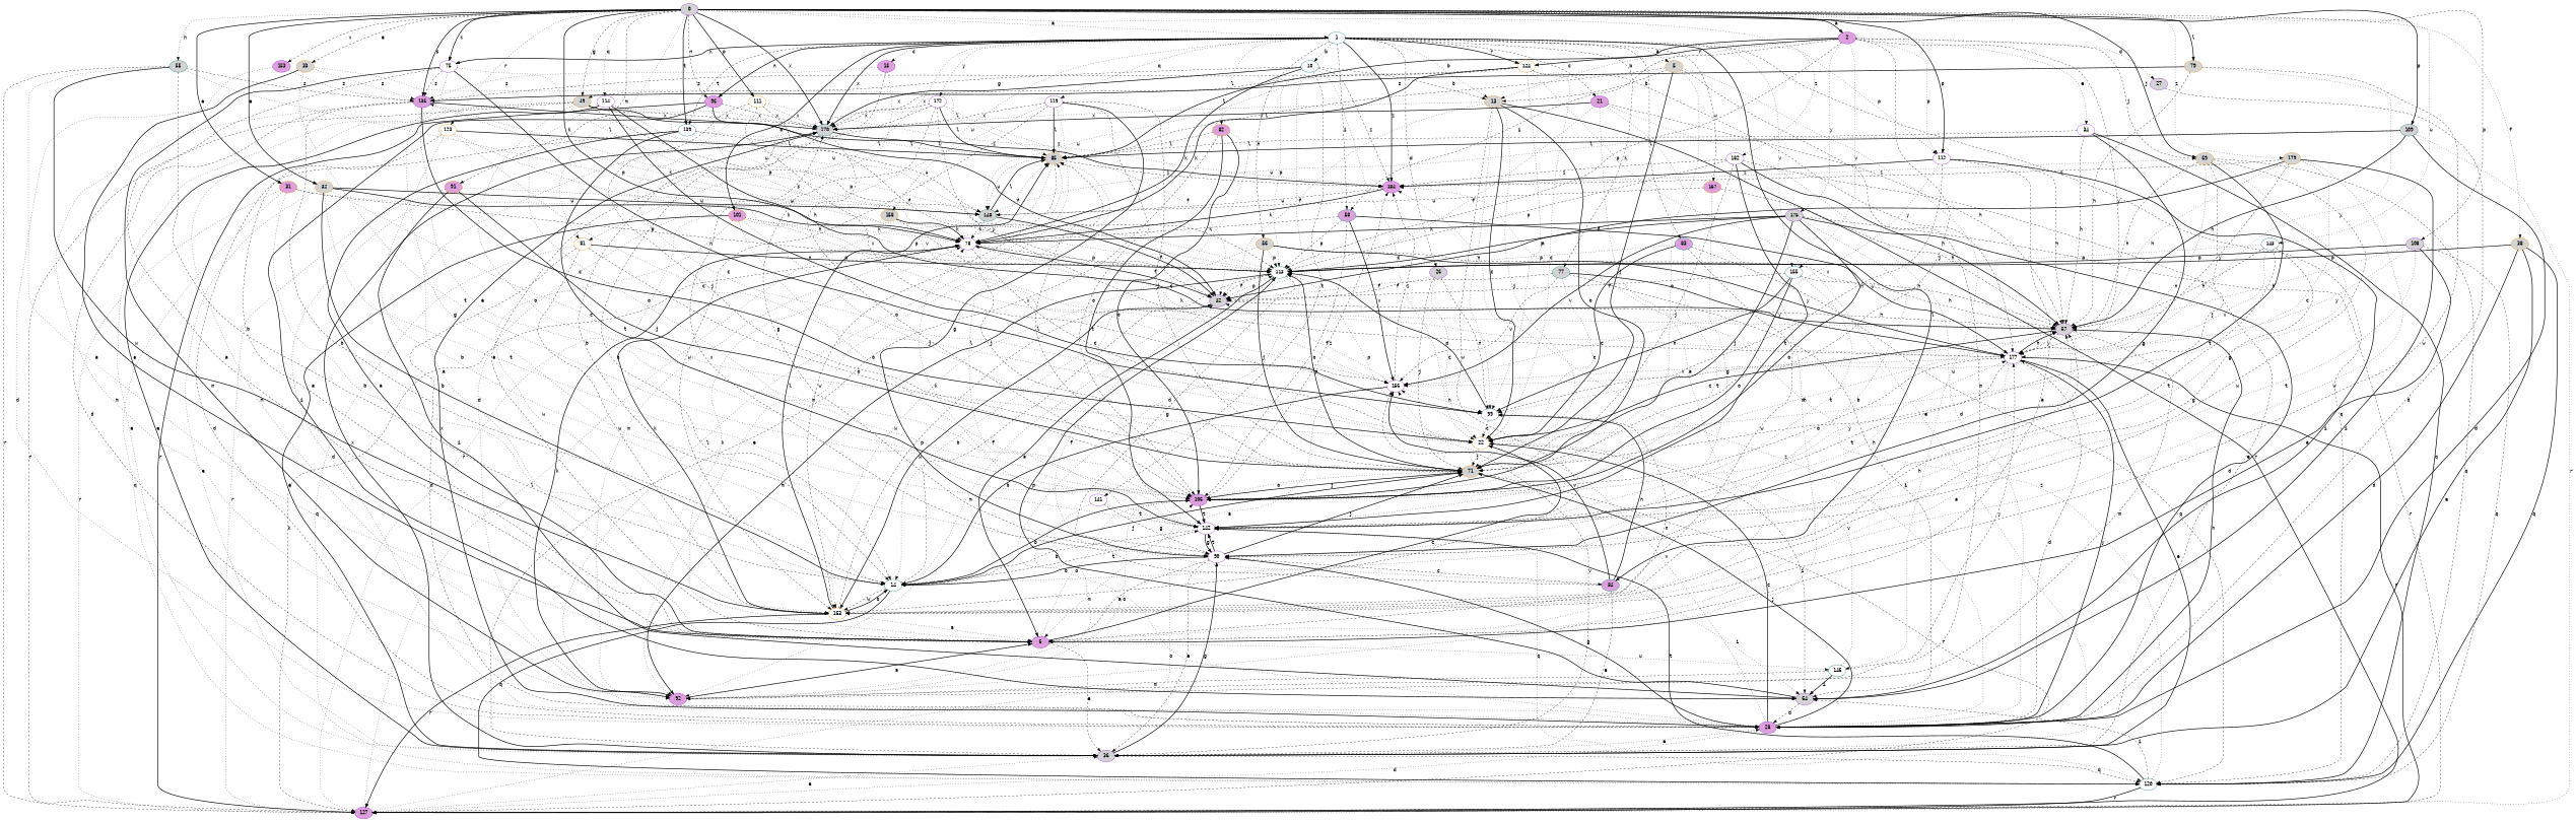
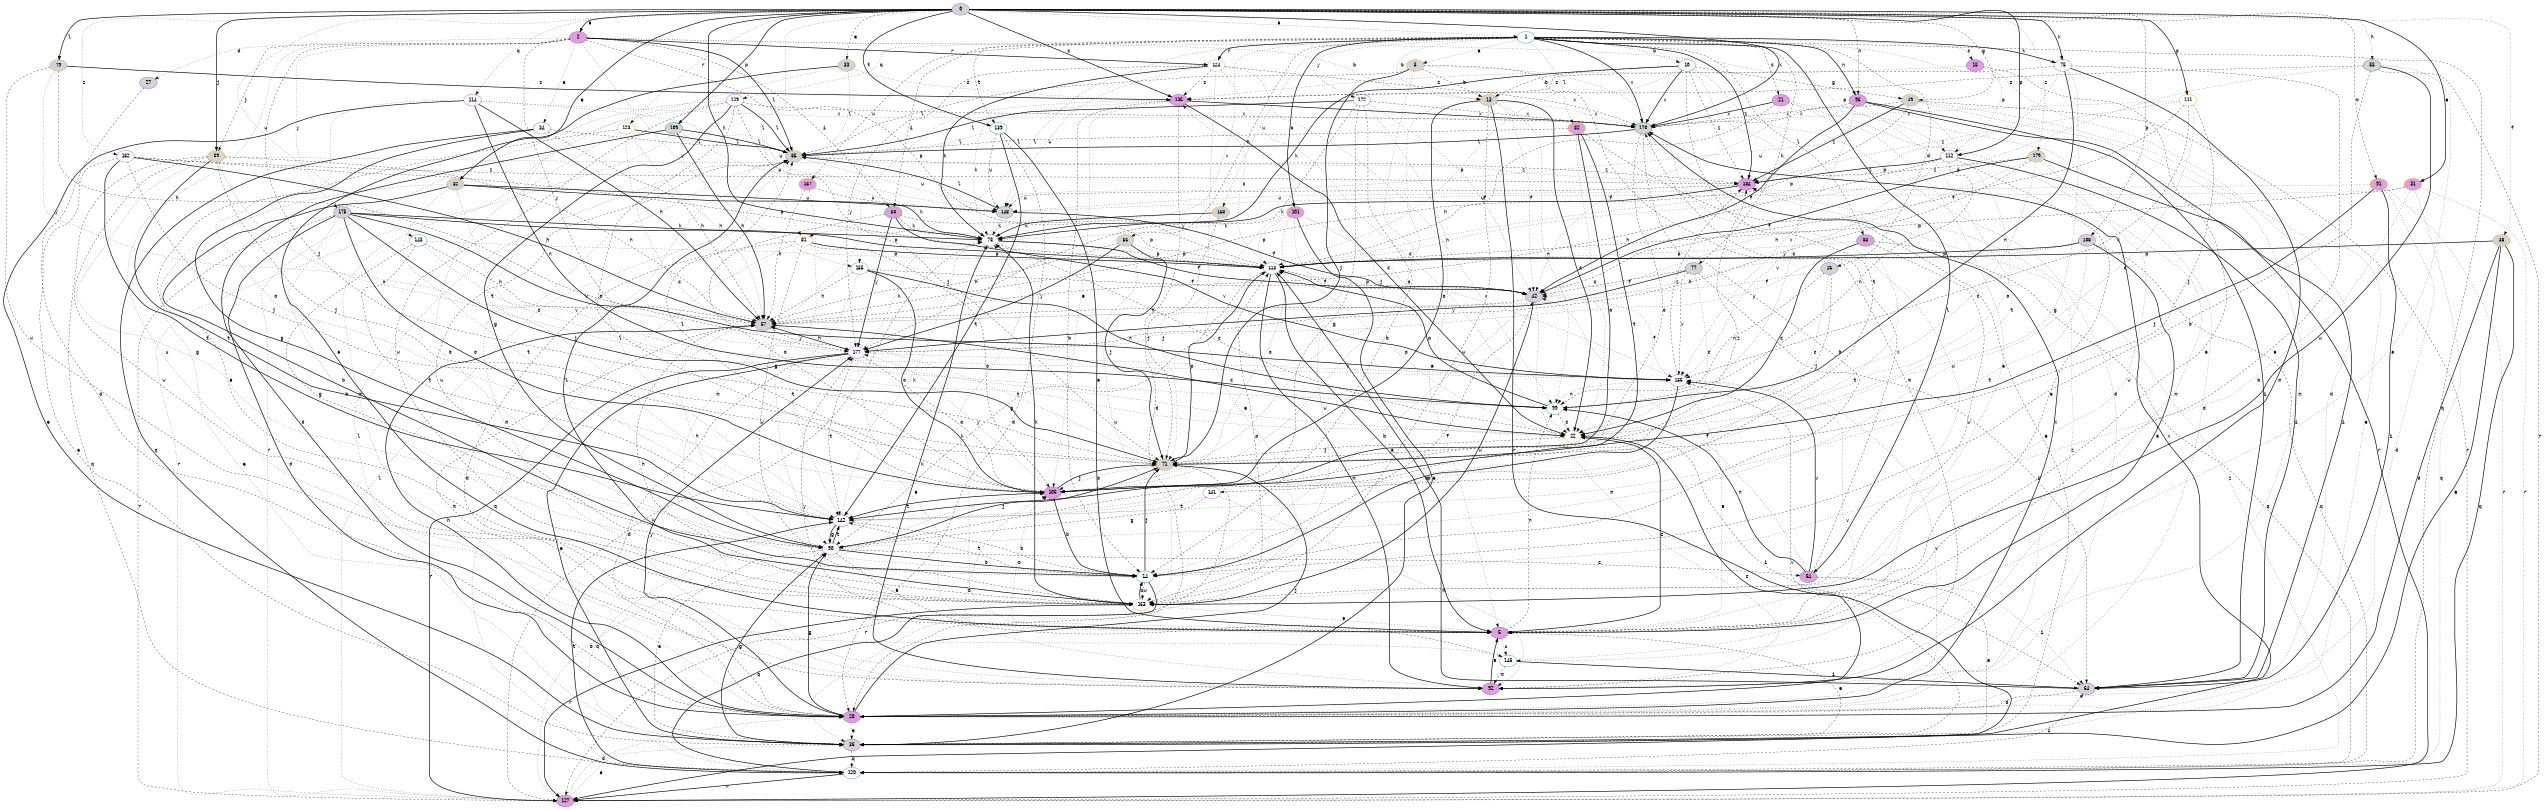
  strict digraph {
    fontname="DejaVu Sans Mono"
    node [color=purple fillcolor=white fontname="DejaVu Sans Mono" style=filled]
    edge [fontname="DejaVu Sans Mono" style=dotted]
    0 [fillcolor=lightgrey]
    1 [color=teal]
    2 [fillcolor=plum]
    31 [color=darkorange fillcolor=plum]
    32 [color=darkorange fillcolor=lightgrey]
    33 [color=darkorange fillcolor=lightgrey]
    38 [color=darkorange fillcolor=lightgrey]
    49 [color=darkorange fillcolor=lightgrey]
    55 [color=teal fillcolor=lightgrey]
    69 [color=darkorange fillcolor=lightgrey]
    75
    79 [color=darkorange fillcolor=lightgrey]
    81 [color=darkorange]
    91 [color=darkorange fillcolor=plum]
    96 [fillcolor=plum]
    108 [fillcolor=lightgrey]
    109 [color=teal fillcolor=lightgrey]
    111 [color=darkorange]
    112
    114
    123 [color=darkorange]
    135 [fillcolor=plum]
    139 [color=teal]
    143 [color=teal]
-   153 [fillcolor=plum]
    170 [color=teal fillcolor=lightgrey]
    179 [color=darkorange fillcolor=lightgrey]
    182
    78
    5 [color=darkorange fillcolor=lightgrey]
    10 [color=teal]
    13 [color=darkorange fillcolor=lightgrey]
    15 [fillcolor=plum]
    21 [fillcolor=plum]
    26 [fillcolor=lightgrey]
    56 [color=darkorange fillcolor=lightgrey]
    58 [color=teal fillcolor=plum]
    77 [color=teal fillcolor=lightgrey]
    82 [color=darkorange fillcolor=plum]
    83 [color=teal fillcolor=plum]
    84 [color=teal fillcolor=plum]
    101 [color=darkorange fillcolor=plum]
    119
    120 [color=teal]
    124 [color=darkorange]
    155 [color=teal]
    157 [color=darkorange fillcolor=plum]
    158 [color=darkorange fillcolor=lightgrey]
    172
    184 [fillcolor=plum]
    27 [fillcolor=lightgrey]
    34
    71 [color=darkorange fillcolor=lightgrey]
    85 [color=darkorange fillcolor=lightgrey]
    113 [color=teal]
    146 [color=teal]
    175 [fillcolor=lightgrey]
    177
    127 [fillcolor=plum]
    14 [color=teal]
    148 [color=teal fillcolor=lightgrey]
    22 [color=darkorange]
    36 [fillcolor=lightgrey]
    142
    6 [fillcolor=plum]
    28 [fillcolor=plum]
    92 [fillcolor=plum]
    106 [fillcolor=plum]
    163 [color=darkorange]
    99 [color=teal]
    57 [fillcolor=lightgrey]
    n72 [label=90]
    64 [fillcolor=lightgrey]
    42 [fillcolor=lightgrey]
    156
    141
    0 -> 1 [label=a]
    0 -> 2 [label=a style=bold]
    0 -> 31 [label=e style=bold]
    0 -> 32 [label=e style=bold]
    0 -> 33 [label=e style=dashed]
    0 -> 38 [label=f]
    0 -> 49 [label=g style=dashed]
    0 -> 55 [label=h]
    0 -> 69 [label=j style=bold]
    0 -> 75 [label=k style=bold]
    0 -> 79 [label=l style=bold]
    0 -> 81 [label=l]
    0 -> 91 [label=m style=dashed]
    0 -> 96 [label=n style=dashed]
    0 -> 108 [label=p style=dashed]
    0 -> 109 [label=p style=bold]
    0 -> 111 [label=p style=bold]
    0 -> 112 [label=p style=bold]
    0 -> 114 [label=q]
    0 -> 123 [label=r]
    0 -> 135 [label=s style=bold]
    0 -> 139 [label=t style=bold]
    0 -> 143 [label=u]
-   0 -> 153 [label=v style=dashed]
    0 -> 170 [label=x style=bold]
    0 -> 179 [label=z]
    0 -> 182 [label=z]
    0 -> 78 [label=k style=bold]
    1 -> 75 [label=k style=bold]
    1 -> 81 [label=l]
    1 -> 96 [label=n style=bold]
    1 -> 112 [label=p]
    1 -> 139 [label=t style=dashed]
    1 -> 170 [label=x style=bold]
    1 -> 5 [label=a]
    1 -> 10 [label=b]
    1 -> 13 [label=b]
    1 -> 15 [label=c]
    1 -> 21 [label=c style=dashed]
    1 -> 26 [label=d style=dashed]
    1 -> 56 [label=h style=dashed]
    1 -> 58 [label=i style=dashed]
    1 -> 77 [label=k style=dashed]
    1 -> 82 [label=l]
    1 -> 83 [label=l style=dashed]
    1 -> 84 [label=l style=bold]
    1 -> 101 [label=o style=bold]
    1 -> 119 [label=q]
    1 -> 120 [label=q style=dashed]
    1 -> 124 [label=r style=bold]
    1 -> 155 [label=v]
    1 -> 157 [label=w style=dashed]
    1 -> 158 [label=w]
    1 -> 172 [label=y]
    1 -> 184 [label=z style=bold]
    2 -> 69 [label=j style=dashed]
    2 -> 112 [label=p]
    2 -> 13 [label=b]
    2 -> 58 [label=i style=dashed]
    2 -> 124 [label=r style=bold]
    2 -> 155 [label=v]
    2 -> 27 [label=d]
    2 -> 34 [label=e]
    2 -> 71 [label=j style=dashed]
    2 -> 85 [label=l style=bold]
    2 -> 113 [label=p style=dashed]
+   2 -> 146 [label=u]
    2 -> 175 [label=y]
    2 -> 177 [label=y style=dashed]
    31 -> 120 [label=q]
    31 -> 113 [label=p style=dashed]
    31 -> 127 [label=r]
    31 -> 14 [label=b]
    31 -> 148 [label=u]
    32 -> 78 [label=k style=bold]
    32 -> 14 [label=b style=bold]
    32 -> 148 [label=u style=bold]
    32 -> 22 [label=c]
    32 -> 36 [label=e]
    32 -> 142 [label=t]
    33 -> 135 [label=s]
    33 -> 85 [label=l]
    33 -> 142 [label=t]
    33 -> 6 [label=a style=bold]
    38 -> 120 [label=q style=bold]
    38 -> 113 [label=p style=bold]
    38 -> 36 [label=e style=bold]
    38 -> 28 [label=d style=bold]
    49 -> 170 [label=x style=dashed]
    49 -> 184 [label=z style=bold]
    49 -> 113 [label=p style=dashed]
    49 -> 127 [label=r style=dashed]
    49 -> 148 [label=u]
    49 -> 36 [label=e]
    49 -> 92 [label=m]
    49 -> 106 [label=o]
    55 -> 135 [label=s style=dashed]
    55 -> 113 [label=p]
    55 -> 127 [label=r style=dashed]
    55 -> 14 [label=b style=dashed]
    55 -> 6 [label=a]
    55 -> 163 [label=w style=bold]
    69 -> 120 [label=q style=dashed]
    69 -> 184 [label=z]
    69 -> 71 [label=j style=dashed]
    69 -> 142 [label=t style=bold]
    69 -> 163 [label=w style=dashed]
    69 -> 99 [label=n]
    69 -> 57 [label=h style=dashed]
    69 -> n72 [label=g]
    75 -> 135 [label=s style=dashed]
    75 -> 113 [label=p]
    75 -> 6 [label=a style=dashed]
    75 -> 92 [label=m style=bold]
    75 -> 99 [label=n style=bold]
    75 -> n72 [label=g]
    79 -> 135 [label=s style=bold]
    79 -> 177 [label=y]
    79 -> 163 [label=w style=dashed]
    79 -> 57 [label=h style=dashed]
    81 -> 120 [label=q]
    81 -> 113 [label=p style=bold]
    81 -> 28 [label=d style=dashed]
    81 -> 106 [label=o style=dashed]
    81 -> 163 [label=w style=dashed]
    91 -> 71 [label=j style=bold]
    91 -> 127 [label=r]
    91 -> 148 [label=u]
    91 -> 28 [label=d]
    91 -> 64 [label=i style=bold]
    96 -> 170 [label=x style=dashed]
    96 -> 127 [label=r style=bold]
+   96 -> 142 [label=t]
    96 -> 64 [label=i style=bold]
    96 -> 42 [label=f style=bold]
    96 -> 156 [label=v]
    108 -> 120 [label=q style=dashed]
    108 -> 113 [label=p style=bold]
    108 -> 177 [label=y]
    108 -> 142 [label=t]
    108 -> 6 [label=a style=bold]
    108 -> 57 [label=h]
    109 -> 85 [label=l style=bold]
    109 -> 127 [label=r]
    109 -> 148 [label=u]
    109 -> 28 [label=d style=bold]
    109 -> 57 [label=h style=bold]
    111 -> 170 [label=x]
    111 -> 184 [label=z]
    111 -> 71 [label=j style=dashed]
    111 -> 22 [label=c]
    111 -> 42 [label=f style=dashed]
    111 -> 156 [label=v style=dashed]
    112 -> 184 [label=z style=bold]
    112 -> 6 [label=a style=dashed]
    112 -> 99 [label=n style=dashed]
    112 -> 57 [label=h style=dashed]
    112 -> 64 [label=i style=bold]
    112 -> 156 [label=v]
    114 -> 170 [label=x]
    114 -> 148 [label=u]
    114 -> 36 [label=e style=bold]
    114 -> 106 [label=o]
    114 -> 99 [label=n style=bold]
    114 -> 57 [label=h style=bold]
    123 -> 85 [label=l style=bold]
    123 -> 14 [label=b]
    123 -> 22 [label=c]
    123 -> 6 [label=a style=dashed]
    123 -> 57 [label=h]
    135 -> 170 [label=x style=bold]
    135 -> 78 [label=k]
    135 -> 14 [label=b style=dashed]
    135 -> 22 [label=c style=bold]
    135 -> 28 [label=d style=dashed]
    135 -> 92 [label=m]
    135 -> 106 [label=e]
    139 -> 85 [label=l]
    139 -> 148 [label=u style=dashed]
    139 -> 142 [label=t style=bold]
    139 -> 6 [label=a style=bold]
    139 -> 28 [label=d style=dashed]
    143 -> 113 [label=p]
    143 -> 142 [label=t style=dashed]
    143 -> 57 [label=h style=dashed]
    143 -> n72 [label=g style=dashed]
    143 -> 156 [label=v]
-   153 -> 135 [label=s]
-   153 -> 28 [label=d]
    170 -> 85 [label=l style=bold]
    170 -> 14 [label=b style=dashed]
    170 -> 106 [label=o style=dashed]
    179 -> 184 [label=z style=dashed]
    179 -> 177 [label=y style=dashed]
    179 -> 22 [label=c]
    179 -> 163 [label=w]
    179 -> 57 [label=h]
    179 -> 64 [label=i style=bold]
    179 -> 42 [label=f style=bold]
    182 -> 184 [label=z style=dashed]
    182 -> 71 [label=j style=dashed]
    182 -> 113 [label=p style=dashed]
    182 -> 36 [label=e style=dashed]
    182 -> 142 [label=t style=bold]
    182 -> 57 [label=h style=bold]
    78 -> 113 [label=p style=dashed]
    78 -> 22 [label=c style=dashed]
    78 -> 42 [label=f style=bold]
    5 -> 13 [label=b style=dashed]
    5 -> 71 [label=j style=bold]
    5 -> 85 [label=l style=dashed]
    5 -> 146 [label=u]
    5 -> 92 [label=m style=dashed]
    5 -> 106 [label=o]
    10 -> 49 [label=g style=dashed]
    10 -> 170 [label=x style=bold]
    10 -> 78 [label=k style=bold]
    10 -> 13 [label=b style=dashed]
    10 -> 184 [label=z style=dashed]
    10 -> 113 [label=p]
    10 -> 22 [label=c]
    10 -> 28 [label=d]
    10 -> 141 [label=t style=dashed]
    13 -> 170 [label=x]
    13 -> 71 [label=j]
    13 -> 127 [label=r style=bold]
    13 -> 22 [label=c style=bold]
    13 -> 106 [label=o style=bold]
    13 -> 163 [label=w style=dashed]
    13 -> 99 [label=n]
    13 -> 42 [label=f]
    15 -> 135 [label=s]
    15 -> 6 [label=a style=dashed]
    15 -> 28 [label=d]
    21 -> 170 [label=x style=bold]
    21 -> 6 [label=a]
    21 -> 28 [label=d]
    21 -> 92 [label=m]
    21 -> 57 [label=h style=dashed]
    21 -> 42 [label=f]
    26 -> 71 [label=j style=dashed]
    26 -> 22 [label=c]
    26 -> 99 [label=n style=dashed]
    26 -> 42 [label=f]
    56 -> 71 [label=j style=bold]
    56 -> 113 [label=p]
    56 -> 177 [label=y style=bold]
    56 -> 163 [label=w]
    56 -> 57 [label=h style=dashed]
    58 -> 78 [label=k style=dashed]
    58 -> 113 [label=p style=dashed]
    58 -> 177 [label=y style=bold]
    58 -> 106 [label=o style=dashed]
    58 -> 156 [label=v style=bold]
    77 -> 177 [label=y style=bold]
    77 -> 22 [label=c]
    77 -> 64 [label=i style=dashed]
    77 -> 42 [label=f style=dashed]
    77 -> 156 [label=v style=dashed]
    82 -> 85 [label=l style=dashed]
    82 -> 22 [label=c]
    82 -> 36 [label=e style=dashed]
    82 -> 142 [label=t style=bold]
    82 -> 106 [label=o style=bold]
    83 -> 120 [label=q style=dashed]
    83 -> 113 [label=p]
    83 -> 22 [label=c style=bold]
    83 -> 142 [label=t]
    83 -> 163 [label=w style=dashed]
    84 -> 170 [label=x style=dashed]
    84 -> 36 [label=e style=dashed]
    84 -> 99 [label=n style=bold]
    84 -> 64 [label=i]
    84 -> 42 [label=f]
    84 -> 156 [label=v style=bold]
    101 -> 78 [label=k]
    101 -> 71 [label=j]
    101 -> 113 [label=p]
    101 -> 36 [label=e style=bold]
    101 -> 106 [label=o]
    101 -> 163 [label=w]
    101 -> 156 [label=v]
    119 -> 170 [label=x style=dashed]
    119 -> 71 [label=j style=dashed]
    119 -> 85 [label=l style=bold]
    119 -> 127 [label=r]
    119 -> 92 [label=m]
    119 -> 106 [label=o style=dashed]
    119 -> 163 [label=w style=dashed]
    119 -> n72 [label=g style=bold]
    120 -> 184 [label=z]
    120 -> 127 [label=r style=bold]
    120 -> 142 [label=t style=bold]
    120 -> 64 [label=i style=dashed]
    124 -> 135 [label=s style=dashed]
    124 -> 170 [label=x style=dashed]
    124 -> 78 [label=k style=bold]
    124 -> 177 [label=y style=dashed]
    124 -> 148 [label=u]
    124 -> 22 [label=c]
    124 -> 36 [label=e]
    124 -> 99 [label=n]
    155 -> 142 [label=t]
    155 -> 106 [label=o style=bold]
    155 -> 99 [label=n style=bold]
    155 -> 57 [label=h style=dashed]
    155 -> 42 [label=f style=dashed]
    157 -> 148 [label=u style=dashed]
    157 -> 57 [label=h style=dashed]
    157 -> n72 [label=g]
    158 -> 78 [label=k style=bold]
    158 -> 71 [label=j style=dashed]
    172 -> 170 [label=x style=dashed]
    172 -> 85 [label=l style=bold]
    172 -> 177 [label=y style=dashed]
    172 -> 14 [label=b style=dashed]
    172 -> 6 [label=a]
    172 -> n72 [label=g style=dashed]
    172 -> 42 [label=f]
    184 -> 78 [label=k style=bold]
    184 -> 148 [label=u style=dashed]
    27 -> 28 [label=d style=dashed]
    34 -> 120 [label=q style=bold]
    34 -> 85 [label=l style=dashed]
    34 -> 57 [label=h style=dashed]
    34 -> n72 [label=g style=bold]
    71 -> 113 [label=p style=bold]
    71 -> 127 [label=r style=dashed]
    71 -> 106 [label=o]
    71 -> 57 [label=h]
    85 -> 184 [label=z style=dashed]
    85 -> 148 [label=u]
    85 -> 92 [label=m]
    85 -> 163 [label=w style=dashed]
    113 -> 135 [label=s]
    113 -> 6 [label=a style=bold]
    113 -> 92 [label=m style=bold]
    113 -> n72 [label=g style=dashed]
    113 -> 42 [label=f style=dashed]
    146 -> 177 [label=y style=dashed]
    146 -> 92 [label=m style=dashed]
    146 -> 64 [label=i style=bold]
    146 -> 156 [label=v]
    175 -> 78 [label=k style=bold]
    175 -> 71 [label=j style=bold]
    175 -> 113 [label=p style=bold]
    175 -> 127 [label=r style=dashed]
    175 -> 14 [label=b]
    175 -> 28 [label=d style=bold]
    175 -> 106 [label=o style=bold]
    175 -> 156 [label=v style=bold]
    177 -> 78 [label=k]
    177 -> 127 [label=r style=bold]
    177 -> 36 [label=e style=bold]
    177 -> 142 [label=t style=dashed]
    177 -> 6 [label=a]
    177 -> 28 [label=d style=dashed]
    177 -> 106 [label=o style=dashed]
    177 -> 57 [label=h style=bold]
    177 -> 156 [label=v]
    127 -> 78 [label=k style=dashed]
    127 -> 85 [label=l]
    127 -> 36 [label=e]
    127 -> 28 [label=d]
    127 -> 106 [label=o]
    14 -> 120 [label=q style=bold]
    14 -> 71 [label=j style=bold]
    14 -> 142 [label=t style=dashed]
    14 -> 163 [label=w style=dashed]
    14 -> 42 [label=f style=dashed]
    148 -> 78 [label=k]
    148 -> 85 [label=l style=bold]
    148 -> 42 [label=f style=bold]
-   22 -> 71 [label=j]
+   22 -> 71 [label=j style=dashed]
    22 -> 113 [label=p]
    22 -> 64 [label=i style=dashed]
    36 -> 170 [label=x style=bold]
    36 -> 120 [label=q style=dashed]
    36 -> n72 [label=g style=bold]
    36 -> 156 [label=v style=dashed]
    142 -> 78 [label=k]
    142 -> 120 [label=q]
    142 -> 85 [label=l]
    142 -> 14 [label=b style=dashed]
    142 -> n72 [label=g style=bold]
    6 -> 78 [label=k]
    6 -> 146 [label=u]
    6 -> 22 [label=c style=bold]
    6 -> 36 [label=e style=dashed]
    6 -> 106 [label=o]
    6 -> 99 [label=n style=dashed]
    28 -> 170 [label=x style=bold]
    28 -> 184 [label=z]
    28 -> 71 [label=j style=bold]
    28 -> 85 [label=l]
    28 -> 177 [label=y style=bold]
    28 -> 22 [label=c style=bold]
    28 -> 36 [label=e]
    28 -> 57 [label=h style=bold]
    28 -> n72 [label=g style=bold]
    28 -> 156 [label=v]
    92 -> 78 [label=k style=bold]
    92 -> 6 [label=a style=bold]
    92 -> 106 [label=o]
    106 -> 184 [label=z style=dashed]
    106 -> 71 [label=j style=bold]
    106 -> 85 [label=l style=dashed]
    106 -> 177 [label=y]
    106 -> 14 [label=b style=bold]
    106 -> 142 [label=t style=bold]
    163 -> 78 [label=k style=bold]
    163 -> 85 [label=l style=bold]
    163 -> 113 [label=p style=dashed]
    163 -> 127 [label=r style=bold]
    163 -> 14 [label=b style=bold]
    163 -> 6 [label=a]
    163 -> 57 [label=h style=dashed]
    99 -> 113 [label=p style=bold]
    99 -> 22 [label=c style=dashed]
    57 -> 177 [label=y style=dashed]
    57 -> 22 [label=c style=bold]
    57 -> 92 [label=m style=dashed]
    n72 -> 84 [label=c style=dashed]
    n72 -> 71 [label=j style=bold]
    n72 -> 14 [label=b style=bold]
    n72 -> 36 [label=e style=dashed]
    n72 -> 142 [label=t style=bold]
    n72 -> 6 [label=a style=dashed]
    n72 -> 57 [label=h]
    64 -> 113 [label=p style=bold]
    64 -> 28 [label=d style=dashed]
    42 -> 113 [label=p]
    42 -> 14 [label=b]
    42 -> 92 [label=m]
    42 -> 163 [label=w style=bold]
    42 -> 57 [label=h style=dashed]
    156 -> 184 [label=z style=dashed]
    156 -> 14 [label=b style=bold]
    156 -> 6 [label=a]
    156 -> 99 [label=n]
    156 -> 42 [label=f]
    141 -> 142 [label=t]
    141 -> 92 [label=m]
    141 -> n72 [label=g style=dashed]
  }
